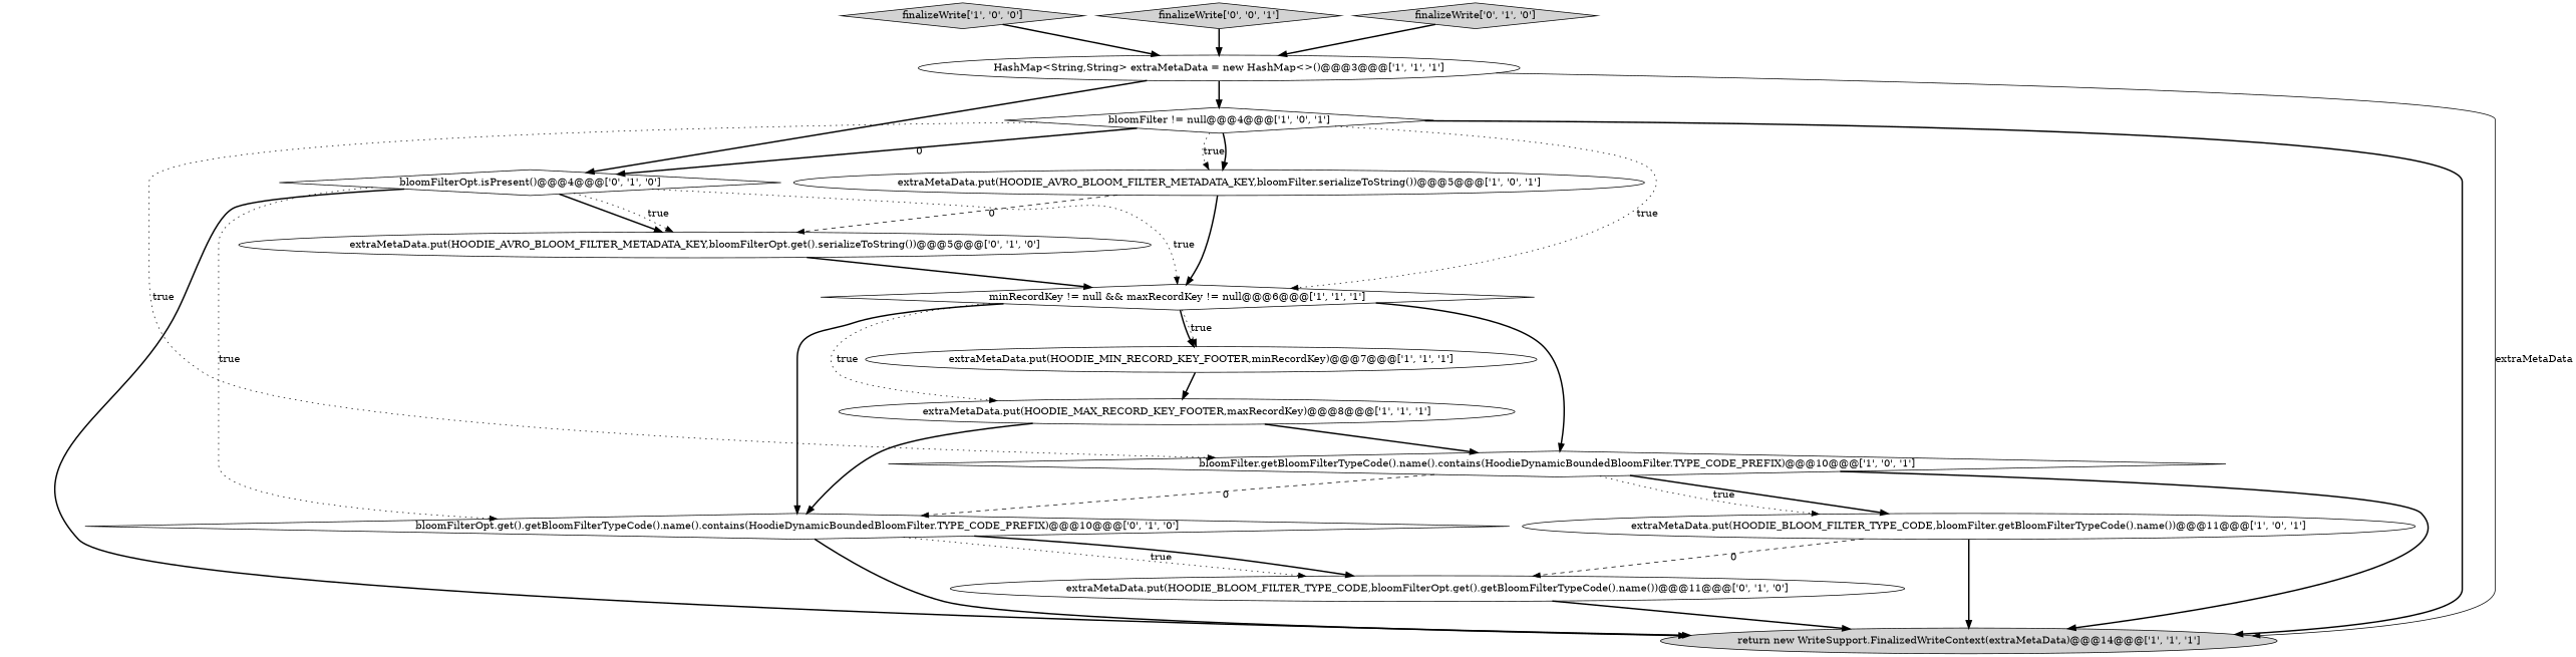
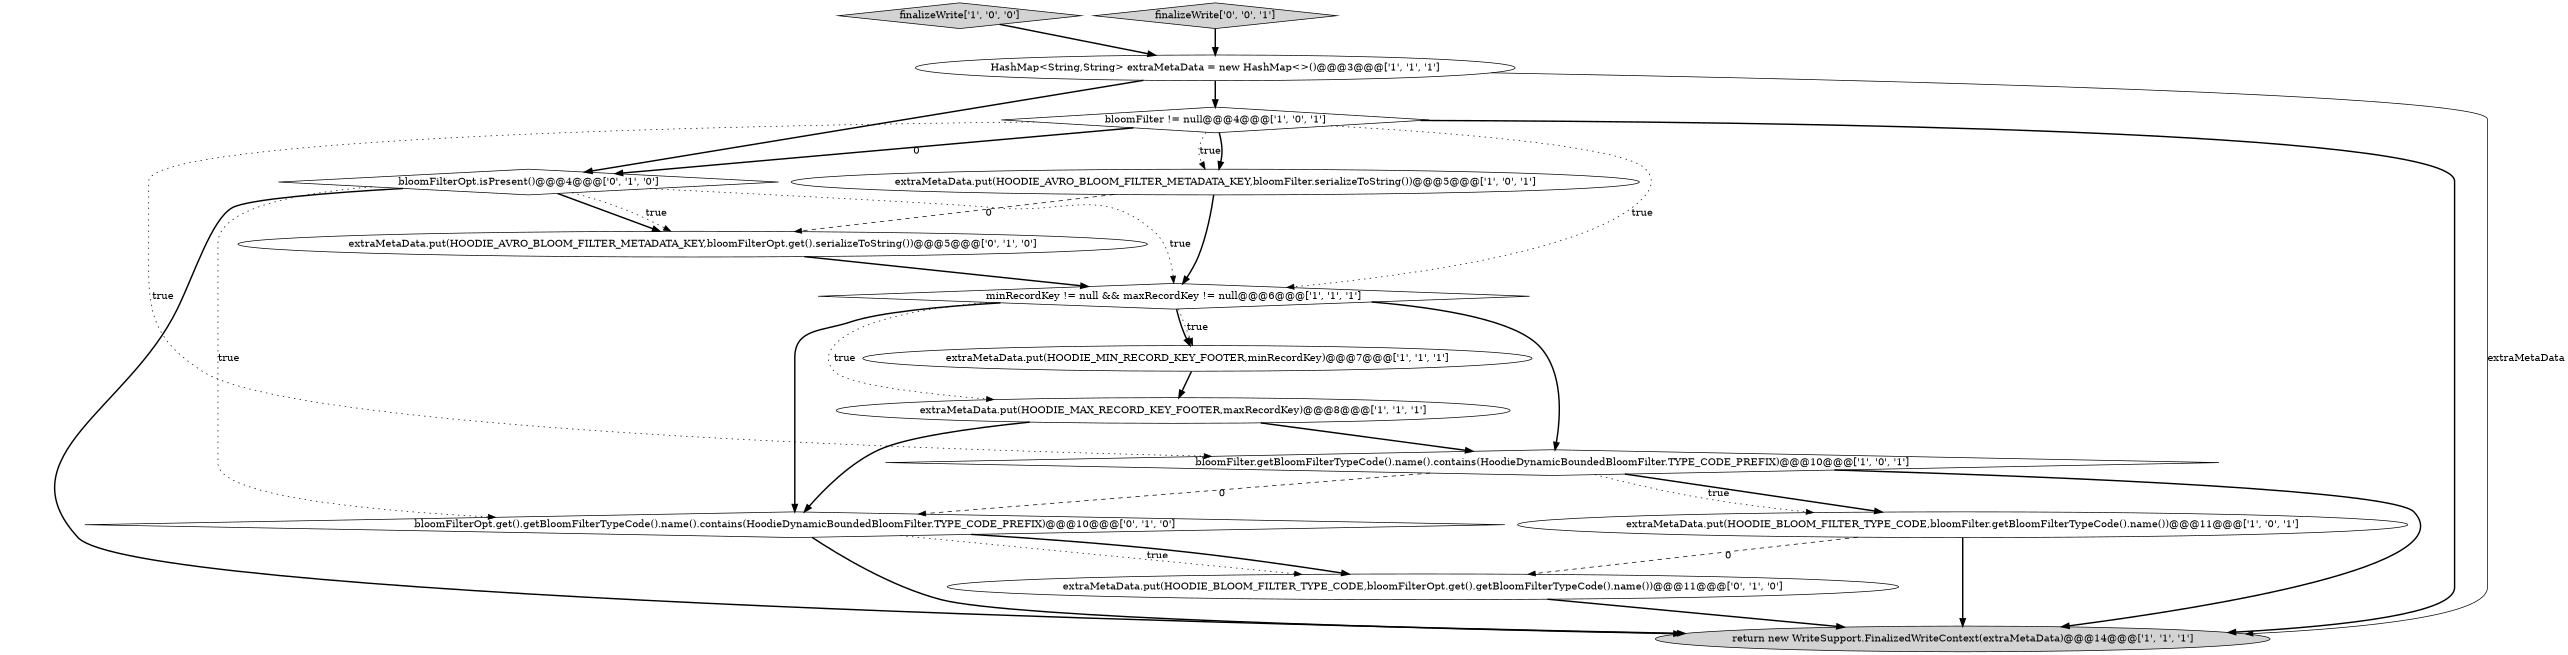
  digraph {
    node [fillcolor=white shape=diamond style=filled]
    edge [style=bold]
    n1 [label="minRecordKey != null && maxRecordKey != null@@@6@@@['1', '1', '1']"]
    n2 [label="extraMetaData.put(HOODIE_MAX_RECORD_KEY_FOOTER,maxRecordKey)@@@8@@@['1', '1', '1']" shape=ellipse]
    n3 [label="bloomFilterOpt.get().getBloomFilterTypeCode().name().contains(HoodieDynamicBoundedBloomFilter.TYPE_CODE_PREFIX)@@@10@@@['0', '1', '0']"]
    n4 [label="extraMetaData.put(HOODIE_MIN_RECORD_KEY_FOOTER,minRecordKey)@@@7@@@['1', '1', '1']" shape=ellipse]
    n5 [label="bloomFilter.getBloomFilterTypeCode().name().contains(HoodieDynamicBoundedBloomFilter.TYPE_CODE_PREFIX)@@@10@@@['1', '0', '1']"]
    n6 [fillcolor=lightgray label="return new WriteSupport.FinalizedWriteContext(extraMetaData)@@@14@@@['1', '1', '1']" shape=ellipse]
    n7 [label="extraMetaData.put(HOODIE_BLOOM_FILTER_TYPE_CODE,bloomFilterOpt.get().getBloomFilterTypeCode().name())@@@11@@@['0', '1', '0']" shape=ellipse]
    n8 [label="extraMetaData.put(HOODIE_BLOOM_FILTER_TYPE_CODE,bloomFilter.getBloomFilterTypeCode().name())@@@11@@@['1', '0', '1']" shape=ellipse]
    n9 [fillcolor=lightgray label="finalizeWrite['1', '0', '0']"]
    n10 [label="HashMap<String,String> extraMetaData = new HashMap<>()@@@3@@@['1', '1', '1']" shape=ellipse]
    n11 [label="bloomFilterOpt.isPresent()@@@4@@@['0', '1', '0']"]
    n12 [label="bloomFilter != null@@@4@@@['1', '0', '1']"]
    n13 [fillcolor=lightgray label="finalizeWrite['0', '0', '1']"]
    n14 [label="extraMetaData.put(HOODIE_AVRO_BLOOM_FILTER_METADATA_KEY,bloomFilterOpt.get().serializeToString())@@@5@@@['0', '1', '0']" shape=ellipse]
    n15 [label="extraMetaData.put(HOODIE_AVRO_BLOOM_FILTER_METADATA_KEY,bloomFilter.serializeToString())@@@5@@@['1', '0', '1']" shape=ellipse]
-   n16 [fillcolor=lightgray label="finalizeWrite['0', '1', '0']"]
    n1 -> n2 [label=true style=dotted]
    n1 -> n3
    n1 -> n4
    n1 -> n4 [label=true style=dotted]
    n1 -> n5
    n2 -> n3
    n2 -> n5
    n3 -> n6
    n3 -> n7 [label=true style=dotted]
    n3 -> n7
    n4 -> n2
    n5 -> n3 [label=0 style=dashed]
    n5 -> n6
    n5 -> n8
    n5 -> n8 [label=true style=dotted]
    n7 -> n6
    n8 -> n6
    n8 -> n7 [label=0 style=dashed]
    n9 -> n10
    n10 -> n6 [label=extraMetaData style=solid]
    n10 -> n11
    n10 -> n12
    n11 -> n1 [label=true style=dotted]
    n11 -> n3 [label=true style=dotted]
    n11 -> n6
    n11 -> n14
    n11 -> n14 [label=true style=dotted]
    n12 -> n1 [label=true style=dotted]
    n12 -> n5 [label=true style=dotted]
    n12 -> n6
    n12 -> n11 [label=0]
    n12 -> n15 [label=true style=dotted]
    n12 -> n15
    n13 -> n10
    n14 -> n1
    n15 -> n1
    n15 -> n14 [label=0 style=dashed]
-   n16 -> n10
  }
